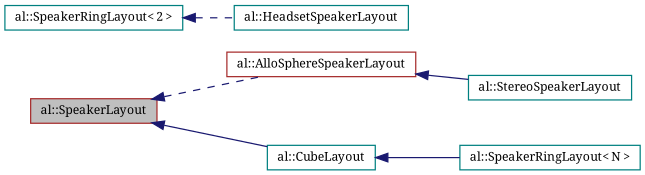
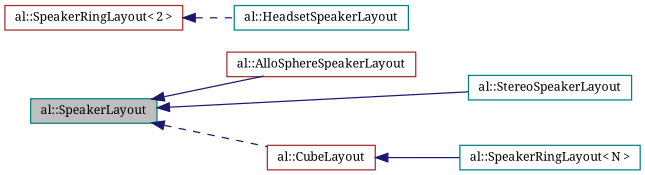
  digraph {
    fontname="Noto Serif"
    rankdir=LR
    node [color=teal fontname="Noto Serif" fontsize=10 shape=record]
    edge [color=midnightblue dir=back fontname="Noto Serif" fontsize=10 labelfontname="FreeSans.ttf" labelfontsize=10 style=solid]
-   n1 [color=brown fillcolor=grey75 fontcolor=black height=0.2 label="al::SpeakerLayout" style=filled width=0.4]
+   n1 [fillcolor=grey75 fontcolor=black height=0.2 label="al::SpeakerLayout" style=filled width=0.4]
    n2 [color=brown height=0.2 label="al::AlloSphereSpeakerLayout" width=0.4]
-   n3 [height=0.2 label="al::CubeLayout" width=0.4]
+   n3 [color=brown height=0.2 label="al::CubeLayout" width=0.4]
    n4 [height=0.2 label="al::StereoSpeakerLayout" width=0.4]
    n5 [height=0.2 label="al::SpeakerRingLayout\< N \>" width=0.4]
-   n6 [height=0.2 label="al::SpeakerRingLayout\< 2 \>" width=0.4]
+   n6 [color=brown height=0.2 label="al::SpeakerRingLayout\< 2 \>" width=0.4]
    n7 [height=0.2 label="al::HeadsetSpeakerLayout" width=0.4]
-   n1 -> n2 [style=dashed]
-   n1 -> n3
-   n2 -> n4
+   n1 -> n2
+   n1 -> n3 [style=dashed]
+   n1 -> n4
    n3 -> n5
    n6 -> n7 [style=dashed]
  }
